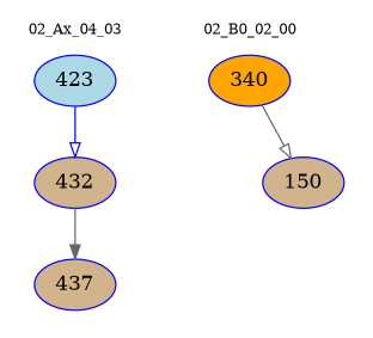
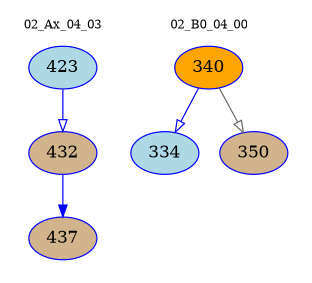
  digraph {
    node [color=blue fillcolor=tan style=filled]
    edge [arrowhead=onormal color=gray40]
    n1 [label=432]
    n2 [fillcolor=lightblue label=423]
    n3 [label=437]
    n4 [fillcolor=orange label=340]
-   n6 [label=150]
+   n5 [fillcolor=lightblue label=334]
+   n6 [label=350]
    subgraph cluster_1 {
      color=white
      fontsize=10
      label="02_Ax_04_03"
      n1
      n2
      n3
    }
    subgraph cluster_2 {
      color=white
      fontsize=10
-     label="02_B0_02_00"
+     label="02_B0_04_00"
      n4
+     n5
      n6
    }
-   n1 -> n3 [arrowhead=normal]
+   n1 -> n3 [arrowhead=normal color=blue]
    n2 -> n1 [color=blue]
+   n4 -> n5 [color=blue]
    n4 -> n6
  }
